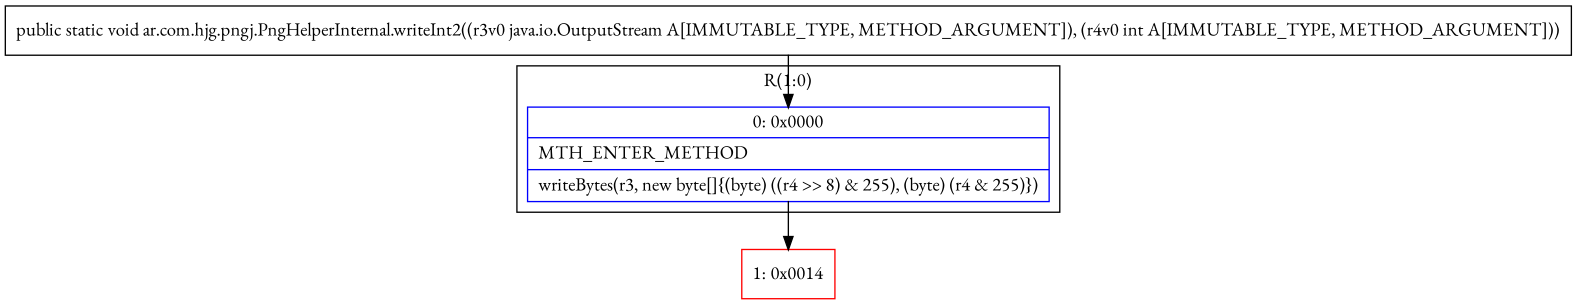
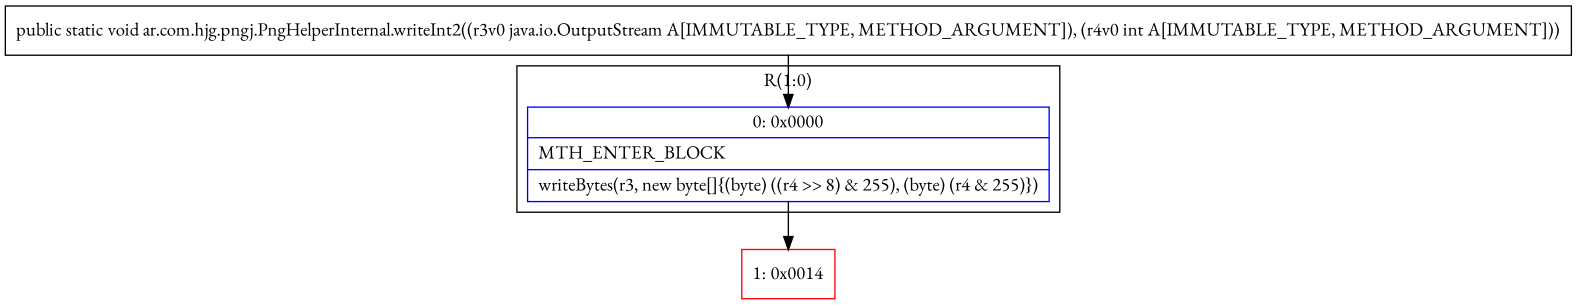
  digraph {
    fontname="EB Garamond"
    node [shape=record fontname="EB Garamond"]
    edge [fontname="EB Garamond"]
-   n1 [color=blue label="{0\:\ 0x0000|MTH_ENTER_METHOD\l|writeBytes(r3, new byte[]\{(byte) ((r4 \>\> 8) & 255), (byte) (r4 & 255)\})\l}"]
+   n1 [color=blue label="{0\:\ 0x0000|MTH_ENTER_BLOCK\l|writeBytes(r3, new byte[]\{(byte) ((r4 \>\> 8) & 255), (byte) (r4 & 255)\})\l}"]
    n2 [color=red label="{1\:\ 0x0014}"]
    n3 [label="{public static void ar.com.hjg.pngj.PngHelperInternal.writeInt2((r3v0 java.io.OutputStream A[IMMUTABLE_TYPE, METHOD_ARGUMENT]), (r4v0 int A[IMMUTABLE_TYPE, METHOD_ARGUMENT])) }"]
    subgraph cluster_1 {
      label="R(1:0)"
      n1
    }
    n1 -> n2
    n3 -> n1
  }
